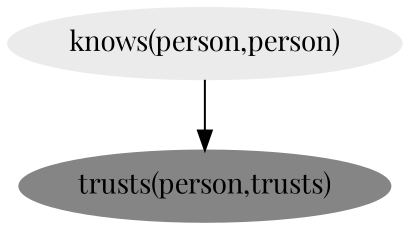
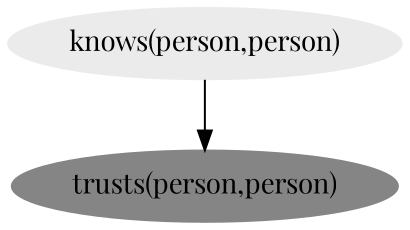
  digraph {
    fontname="Playfair Display"
    node [style=filled fontname="Playfair Display"]
-   n1 [color=gray52 label="trusts(person,trusts)"]
+   n1 [color=gray52 label="trusts(person,person)"]
    n2 [color=gray92 label="knows(person,person)"]
    n2 -> n1 [style=solid fontname="Playfair Display"]
  }
